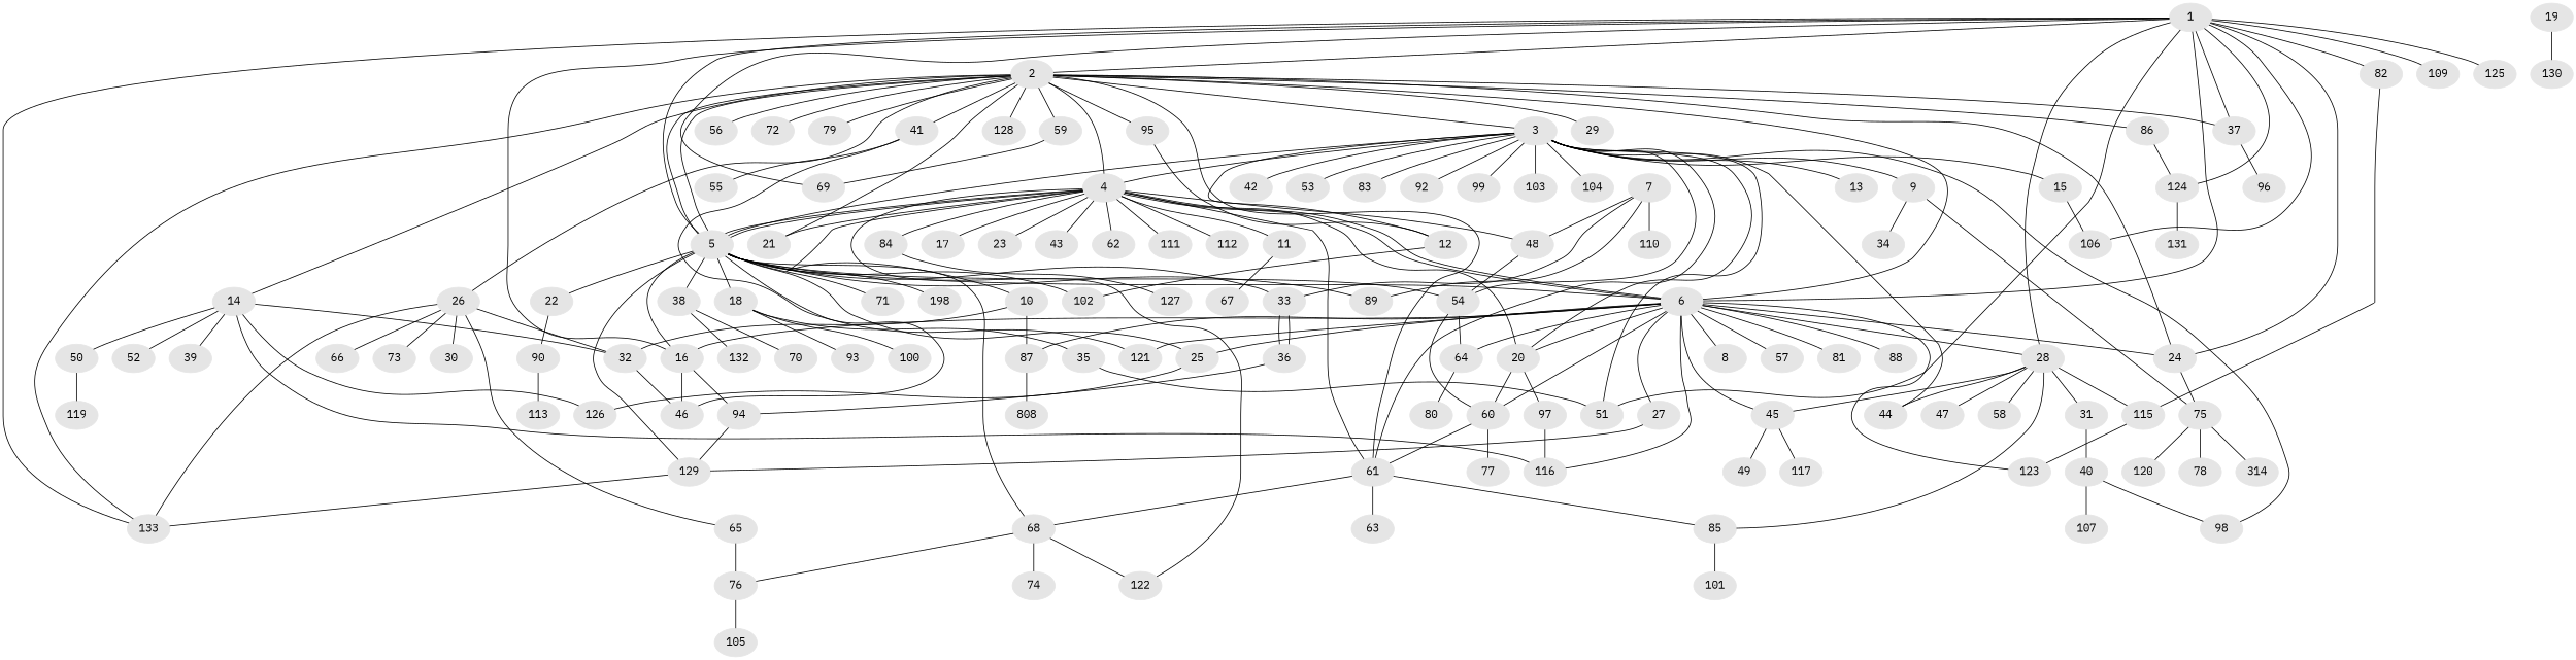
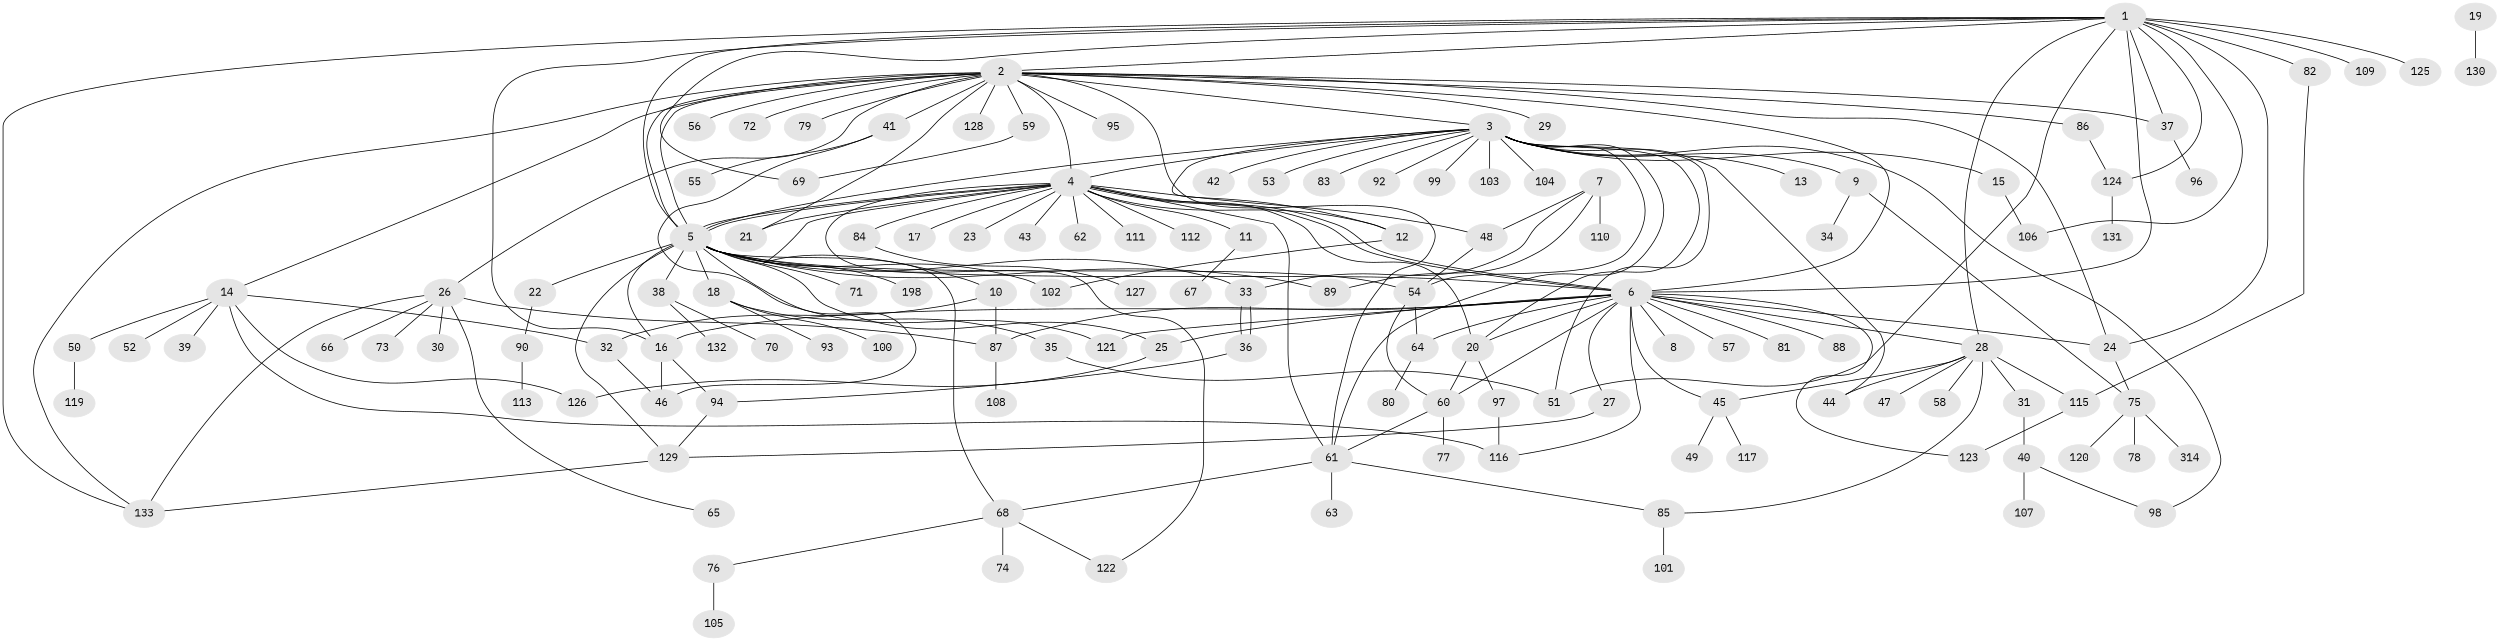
  graph {
    fontname="IBM Plex Mono"
    node [color=gray90 fontname="IBM Plex Mono" style=filled]
    edge [fontname="IBM Plex Mono"]
    1
    2
    5
    6
    16
    24
    28
    37
    51
    69
    82
    106
    109
    124
    125
    133
    3
    4
    14
    21
    26
    29
    41
    56
    59
    61
    72
    79
    86
    95
    128
    54
    18
    22
    25
    33
    38
    46
    68
    71
    89
    102
    n43 [label=198]
    129
    20
    8
    27
    45
    57
    60
    64
    81
    87
    88
    116
    121
    123
    94
    75
    44
    31
    47
    58
    85
    115
    96
    131
    9
    12
    13
    15
    42
    53
    83
    92
    98
    99
    103
    104
    10
    11
    17
    23
    43
    48
    62
    84
    111
    112
    122
    32
    39
    50
    52
    126
    30
    65
    66
    73
    55
    63
    34
    97
    67
    127
    35
    93
    100
    19
    130
    90
    36
    70
    132
    76
    74
    7
    110
    40
    107
    49
    117
    77
    80
-   108 [label=808]
+   108
    78
    n127 [label=314]
    120
    119
    113
    101
    105
    1 -- 2
    1 -- 5
    1 -- 6
    1 -- 16
    1 -- 24
    1 -- 28
    1 -- 37
    1 -- 51
    1 -- 69
    1 -- 82
    1 -- 106
    1 -- 109
    1 -- 124
    1 -- 125
    1 -- 133
    2 -- 5
    2 -- 5
    2 -- 6
    2 -- 24
    2 -- 37
    2 -- 133
    2 -- 3
    2 -- 4
    2 -- 14
    2 -- 21
    2 -- 26
    2 -- 29
    2 -- 41
    2 -- 56
    2 -- 59
    2 -- 61
    2 -- 72
    2 -- 79
    2 -- 86
    2 -- 95
    2 -- 128
    5 -- 6
    5 -- 16
    5 -- 54
    5 -- 18
    5 -- 22
    5 -- 25
    5 -- 33
    5 -- 38
    5 -- 46
    5 -- 68
    5 -- 71
    5 -- 89
    5 -- 102
    5 -- n43
    5 -- 129
    6 -- 16
    6 -- 24
    6 -- 28
    6 -- 25
    6 -- 20
    6 -- 8
    6 -- 27
    6 -- 45
    6 -- 57
    6 -- 60
    6 -- 64
    6 -- 81
    6 -- 87
    6 -- 88
    6 -- 116
    6 -- 121
    6 -- 123
    16 -- 46
    16 -- 94
    24 -- 75
    28 -- 45
    28 -- 44
    28 -- 31
    28 -- 47
    28 -- 58
    28 -- 85
    28 -- 115
    37 -- 96
    82 -- 115
    124 -- 131
    3 -- 5
    3 -- 51
    3 -- 4
    3 -- 61
    3 -- 54
    3 -- 20
    3 -- 44
    3 -- 9
    3 -- 12
    3 -- 13
    3 -- 15
    3 -- 42
    3 -- 53
    3 -- 83
    3 -- 92
    3 -- 98
    3 -- 99
    3 -- 103
    3 -- 104
    4 -- 5
    4 -- 5
    4 -- 6
    4 -- 6
    4 -- 21
    4 -- 61
    4 -- 20
-   95 -- 12
+   4 -- 12
    4 -- 10
    4 -- 11
    4 -- 17
    4 -- 23
    4 -- 43
    4 -- 48
    4 -- 62
    4 -- 84
    4 -- 111
    4 -- 112
    4 -- 122
    14 -- 116
    14 -- 32
    14 -- 39
    14 -- 50
    14 -- 52
    14 -- 126
    26 -- 133
-   26 -- 32
+   26 -- 87
    26 -- 30
    26 -- 65
    26 -- 66
    26 -- 73
    41 -- 121
    41 -- 55
    59 -- 69
    61 -- 68
    61 -- 85
    61 -- 63
    86 -- 124
    54 -- 60
    54 -- 64
    18 -- 35
    18 -- 93
    18 -- 100
    22 -- 90
    25 -- 126
    33 -- 36
    33 -- 36
    38 -- 70
    38 -- 132
    68 -- 122
    68 -- 76
    68 -- 74
    129 -- 133
    20 -- 60
    20 -- 97
    27 -- 129
    45 -- 49
    45 -- 117
    60 -- 61
    60 -- 77
    64 -- 80
    87 -- 108
    94 -- 129
    75 -- 78
    75 -- n127
    75 -- 120
    31 -- 40
    85 -- 101
    115 -- 123
    9 -- 75
    9 -- 34
    12 -- 102
    15 -- 106
    10 -- 87
    10 -- 32
    11 -- 67
    48 -- 54
    84 -- 127
    32 -- 46
    50 -- 119
-   65 -- 76
    97 -- 116
    35 -- 51
    19 -- 130
    90 -- 113
    36 -- 94
    76 -- 105
    7 -- 33
    7 -- 89
    7 -- 48
    7 -- 110
    40 -- 98
    40 -- 107
  }
